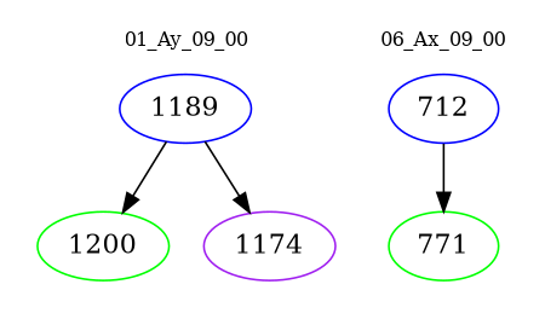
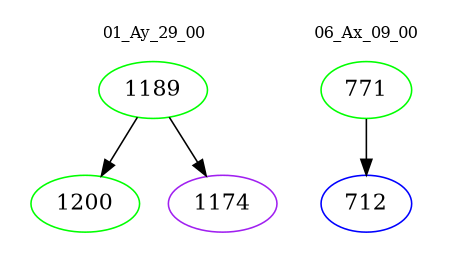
  digraph {
    node [color=blue]
    edge [color=black]
-   n1 [label=1189]
+   n1 [color=green label=1189]
    n2 [color=green label=1200]
    n3 [color=purple label=1174]
    n4 [label=712]
    n5 [color=green label=771]
    subgraph cluster_1 {
      color=white
      fontsize=10
-     label="01_Ay_09_00"
+     label="01_Ay_29_00"
      n1
      n2
      n3
    }
    subgraph cluster_2 {
      color=white
      fontsize=10
      label="06_Ax_09_00"
      n4
      n5
    }
    n1 -> n2
    n1 -> n3
-   n4 -> n5
+   n5 -> n4
  }
